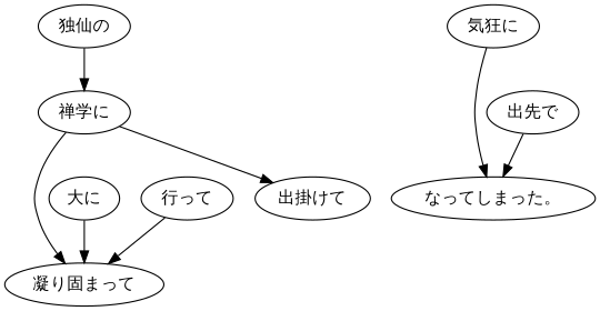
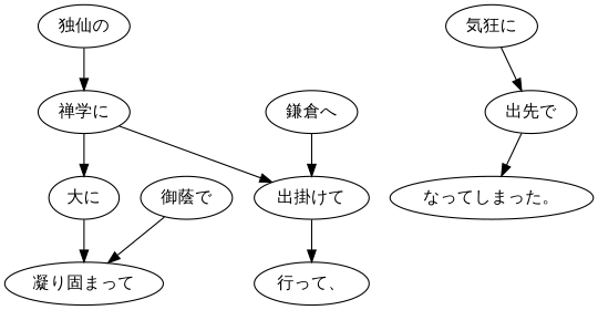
  digraph {
    fontname=Ubuntu
    node [fontname=Ubuntu]
    edge [fontname=Ubuntu]
    n1 [label="独仙の"]
    n2 [label="禅学に"]
-   n3 [label="行って"]
+   n3 [label="御蔭で"]
    n4 [label="凝り固まって"]
    n5 [label="大に"]
    n6 [label="出掛けて"]
+   n7 [label="行って、"]
+   n8 [label="鎌倉へ"]
    n9 [label="なってしまった。"]
    n10 [label="出先で"]
    n11 [label="気狂に"]
    n1 -> n2
-   n2 -> n4
+   n2 -> n5
    n2 -> n6
    n3 -> n4
    n5 -> n4
+   n6 -> n7
+   n8 -> n6
    n10 -> n9
-   n11 -> n9
+   n11 -> n10
  }
